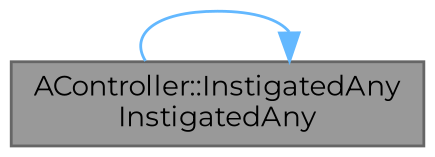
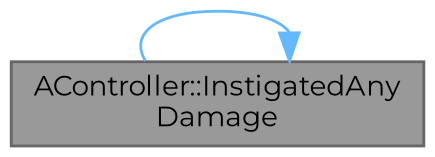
  digraph {
    rankdir=LR
    fontname=Montserrat
-   n1 [color=gray40 fillcolor=grey60 fontcolor=black fontname=Montserrat fontsize=10 height=0.2 label="AController::InstigatedAny\lInstigatedAny" shape=box style=filled width=0.4]
+   n1 [color=gray40 fillcolor=grey60 fontcolor=black fontname=Montserrat fontsize=10 height=0.2 label="AController::InstigatedAny\lDamage" shape=box style=filled width=0.4]
    n1 -> n1 [color=steelblue1 fontname=Montserrat fontsize=10 labelfontname=Helvetica labelfontsize=10 style=solid]
  }
